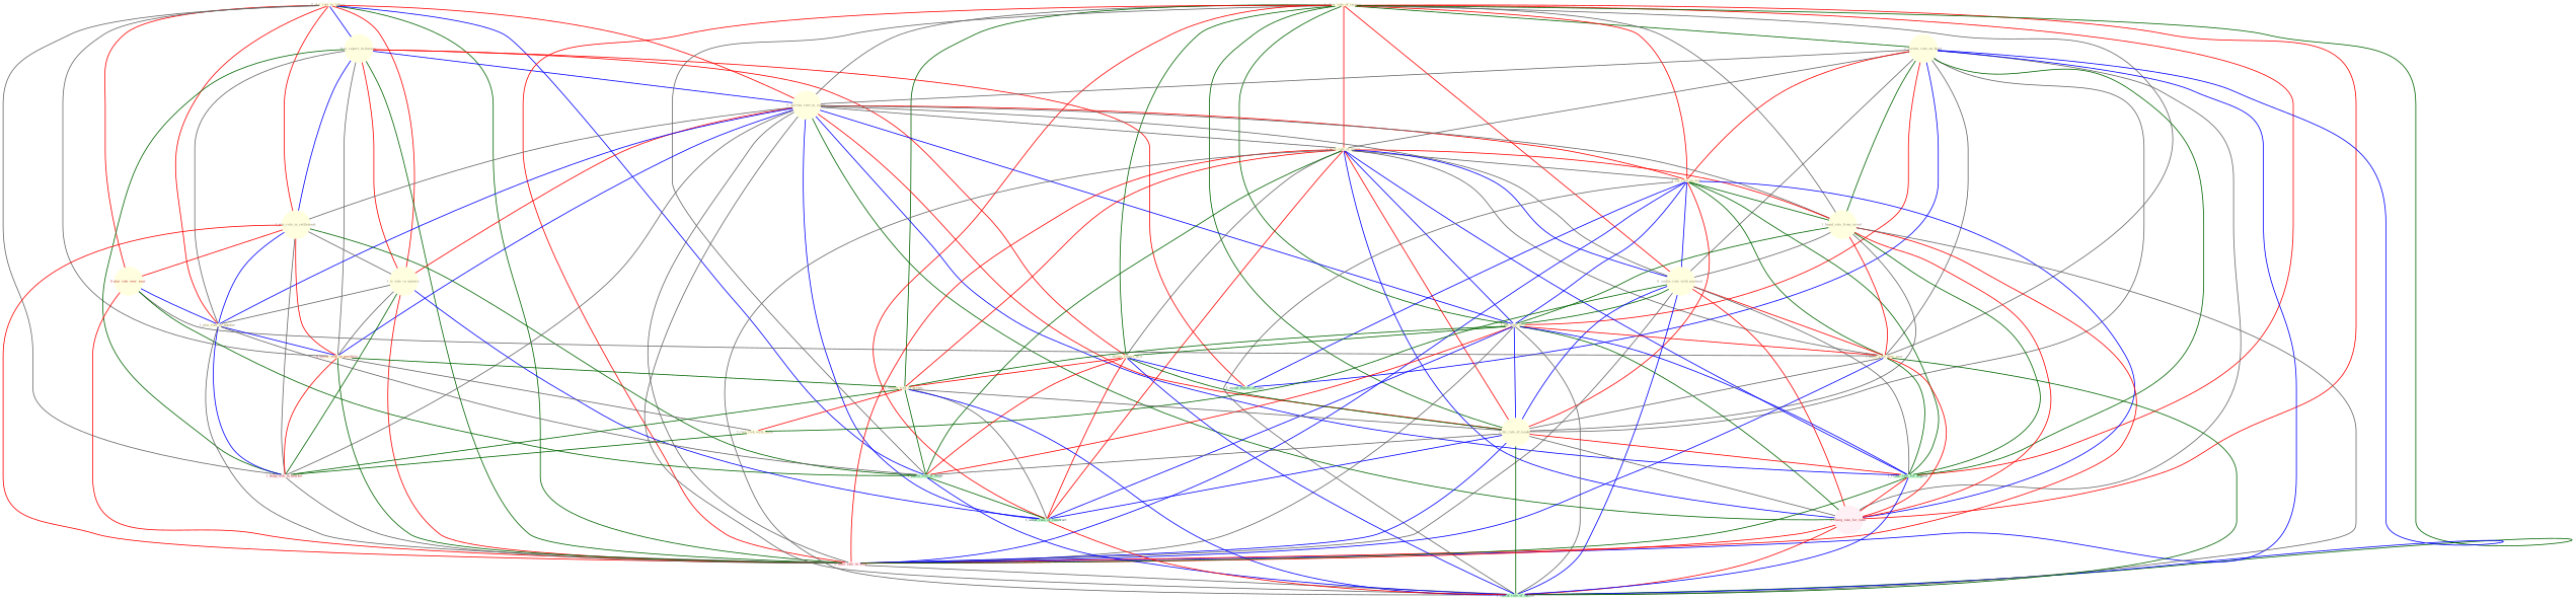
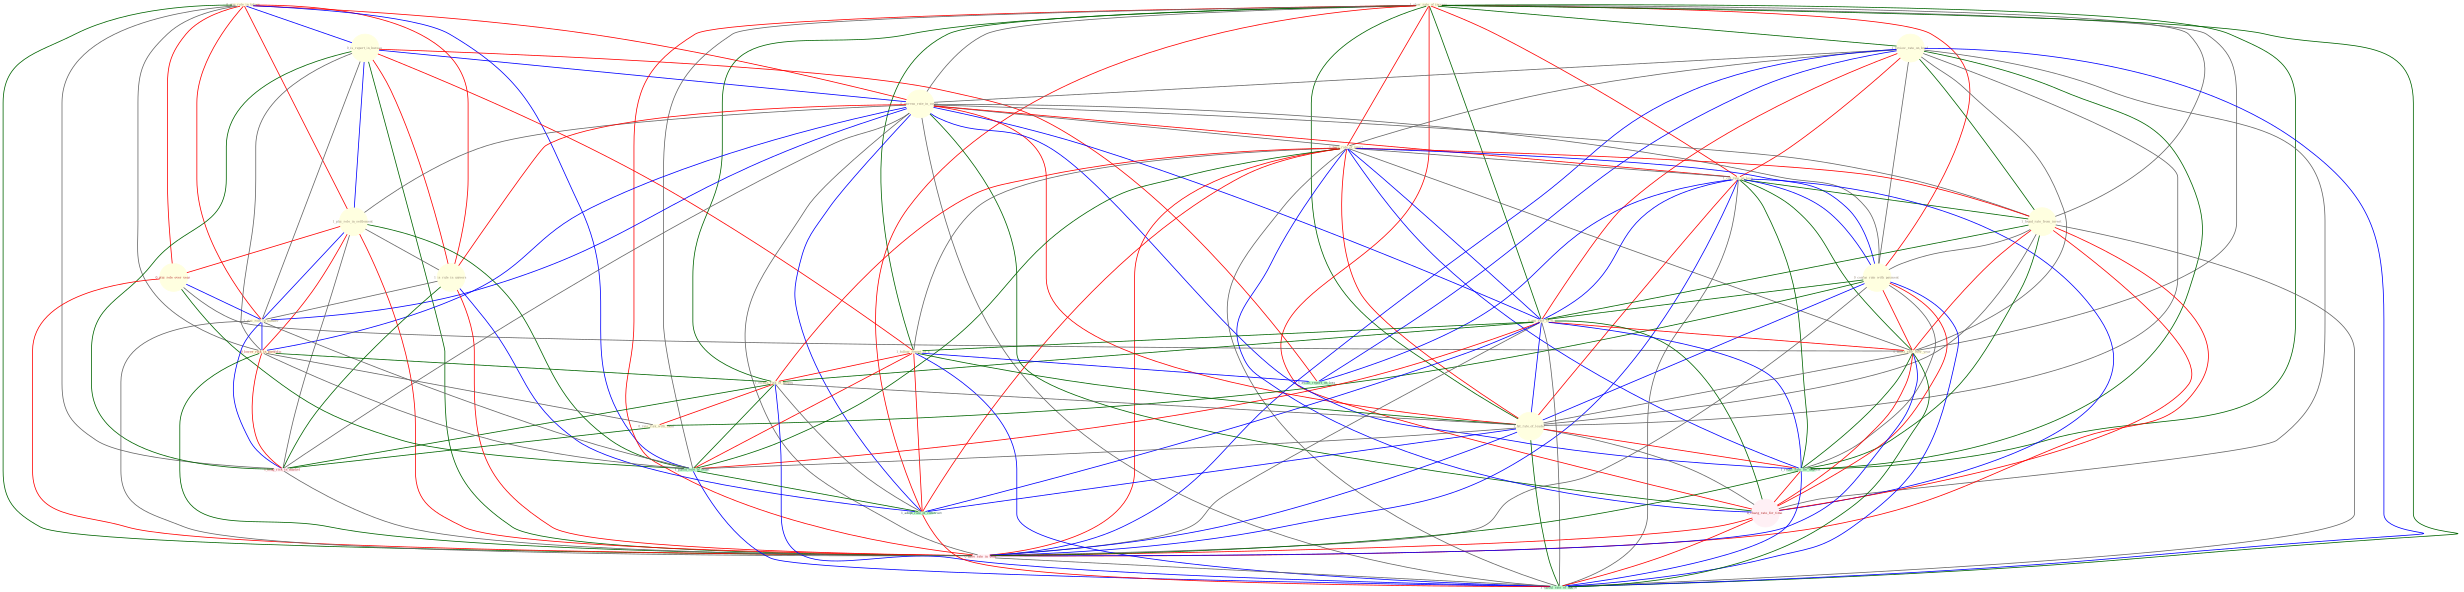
  graph {
    fontname="DejaVu Serif"
    node [color="#ffffe0" fixedsize=true fontcolor="#8b7d6b" fontname="DejaVu Serif" fontsize=4 shape=trapezium style=filled]
    edge [color=red fontname="DejaVu Serif" w=1]
    "0_plai_role_in_takeov " [height=.06 shape=hexagon width=.5]
    "0_is_report_in_bureau " [height=.06 shape=circle width=.5]
    "1_slow_rate_of_increas " [height=.06 width=.5]
    "1_review_rate_on_bond " [height=.06 shape=circle width=.5]
    "0_increas_rate_in_coupl " [height=.06 shape=circle width=.5]
    "1_plai_role_in_settlement " [height=.06 shape=circle width=.5]
    "0_plai_role_over_year " [fontcolor="#b22222" height=.06 shape=circle width=.5]
    "1_have_rate_of_injuri " [height=.06 shape=hexagon width=.5]
    "1_is_rule_in_univers " [height=.06 shape=circle width=.5]
    "1_plai_role_in_number " [height=.06 shape=hexagon width=.5]
    "1_cut_rate_on_loan " [height=.06 width=.5]
    "1_found_rate_from_invest " [height=.06 shape=circle width=.5]
    "0_lower_risk_in_portfolio " [fontcolor="#b22222" height=.06 width=.5]
    "0_confus_rate_with_payment " [height=.06 shape=circle width=.5]
    "1_pai_rate_of_% " [height=.06 shape=hexagon width=.5]
    "1_follow_report_of_a " [height=.06 shape=hexagon width=.5]
    "0_boost_rate_over_year " [height=.06 width=.5]
    "1_elimin_risk_of_prepay " [height=.06 shape=hexagon width=.5]
    "0_rais_risk_with_them " [height=.06 width=.5]
    "1_hit_rate_of_leader " [height=.06 shape=circle width=.5]
    "0_charg_rate_for_time " [color="#fff0f5" fontcolor="#b22222" height=.06 shape=circle width=.5]
    "1_hedg_risk_in_market " [color="#fff0f5" fontcolor="#b22222" height=.06 width=.5]
    "0_have_rate_in_year " [color="#fff0f5" fontcolor="#b22222" height=.06 width=.5]
    "1_pursu_role_of_senat " [color="#BDFCC9" fontcolor="#2f4f4f" height=.06 width=.5]
    "1_await_report_on_loss " [color="#BDFCC9" fontcolor="#2f4f4f" height=.06 width=.5]
    "1_reduc_rate_for_deposit " [color="#BDFCC9" fontcolor="#2f4f4f" height=.06 width=.5]
    "1_adopt_rule_of_construct " [color="#BDFCC9" fontcolor="#2f4f4f" height=.06 shape=hexagon width=.5]
    "1_calcul_rate_of_option " [color="#BDFCC9" fontcolor="#2f4f4f" height=.06 width=.5]
    subgraph sub_1 {
      "0_plai_role_in_takeov "
      "0_is_report_in_bureau "
      "1_slow_rate_of_increas "
      "1_review_rate_on_bond "
      "0_increas_rate_in_coupl "
      "1_plai_role_in_settlement "
      "0_plai_role_over_year "
      "1_have_rate_of_injuri "
      "1_is_rule_in_univers "
      "1_plai_role_in_number "
      "1_cut_rate_on_loan "
      "1_found_rate_from_invest "
      "0_lower_risk_in_portfolio "
      "0_confus_rate_with_payment "
      "1_pai_rate_of_% "
      "1_follow_report_of_a "
      "0_boost_rate_over_year "
      "1_elimin_risk_of_prepay "
      "0_rais_risk_with_them "
      "1_hit_rate_of_leader "
    }
    subgraph sub_2 {
      "0_charg_rate_for_time "
      "1_hedg_risk_in_market "
      "0_have_rate_in_year "
    }
    "0_plai_role_in_takeov " -- "0_is_report_in_bureau " [color=blue]
    "0_plai_role_in_takeov " -- "0_increas_rate_in_coupl "
    "0_plai_role_in_takeov " -- "1_plai_role_in_settlement " [w=3]
    "0_plai_role_in_takeov " -- "0_plai_role_over_year " [w=2]
    "0_plai_role_in_takeov " -- "1_is_rule_in_univers "
    "0_plai_role_in_takeov " -- "1_plai_role_in_number " [w=3]
    "0_plai_role_in_takeov " -- "0_lower_risk_in_portfolio " [color=gray40]
    "0_plai_role_in_takeov " -- "1_hedg_risk_in_market " [color=gray40]
    "0_plai_role_in_takeov " -- "0_have_rate_in_year " [color=darkgreen]
    "0_plai_role_in_takeov " -- "1_pursu_role_of_senat " [color=blue]
    "0_is_report_in_bureau " -- "0_increas_rate_in_coupl " [color=blue]
    "0_is_report_in_bureau " -- "1_plai_role_in_settlement " [color=blue]
    "0_is_report_in_bureau " -- "1_is_rule_in_univers " [w=2]
    "0_is_report_in_bureau " -- "1_plai_role_in_number " [color=gray40]
    "0_is_report_in_bureau " -- "0_lower_risk_in_portfolio " [color=gray40]
    "0_is_report_in_bureau " -- "1_follow_report_of_a "
    "0_is_report_in_bureau " -- "1_hedg_risk_in_market " [color=darkgreen]
    "0_is_report_in_bureau " -- "0_have_rate_in_year " [color=darkgreen]
    "0_is_report_in_bureau " -- "1_await_report_on_loss "
    "1_slow_rate_of_increas " -- "1_review_rate_on_bond " [color=darkgreen]
    "1_slow_rate_of_increas " -- "0_increas_rate_in_coupl " [color=gray40]
    "1_slow_rate_of_increas " -- "1_have_rate_of_injuri " [w=2]
    "1_slow_rate_of_increas " -- "1_cut_rate_on_loan "
    "1_slow_rate_of_increas " -- "1_found_rate_from_invest " [color=gray40]
    "1_slow_rate_of_increas " -- "0_confus_rate_with_payment "
    "1_slow_rate_of_increas " -- "1_pai_rate_of_% " [color=darkgreen w=2]
    "1_slow_rate_of_increas " -- "1_follow_report_of_a " [color=darkgreen]
    "1_slow_rate_of_increas " -- "0_boost_rate_over_year " [color=gray40]
    "1_slow_rate_of_increas " -- "1_elimin_risk_of_prepay " [color=darkgreen]
    "1_slow_rate_of_increas " -- "1_hit_rate_of_leader " [color=darkgreen w=2]
    "1_slow_rate_of_increas " -- "0_charg_rate_for_time "
    "1_slow_rate_of_increas " -- "0_have_rate_in_year "
    "1_slow_rate_of_increas " -- "1_pursu_role_of_senat " [color=gray40]
-   "1_slow_rate_of_increas " -- "1_reduc_rate_for_deposit "
+   "1_slow_rate_of_increas " -- "1_reduc_rate_for_deposit " [color=darkgreen]
    "1_slow_rate_of_increas " -- "1_adopt_rule_of_construct "
    "1_slow_rate_of_increas " -- "1_calcul_rate_of_option " [color=darkgreen w=2]
    "1_review_rate_on_bond " -- "0_increas_rate_in_coupl " [color=gray40]
    "1_review_rate_on_bond " -- "1_have_rate_of_injuri " [color=gray40]
    "1_review_rate_on_bond " -- "1_cut_rate_on_loan " [w=2]
    "1_review_rate_on_bond " -- "1_found_rate_from_invest " [color=darkgreen]
    "1_review_rate_on_bond " -- "0_confus_rate_with_payment " [color=gray40]
    "1_review_rate_on_bond " -- "1_pai_rate_of_% "
    "1_review_rate_on_bond " -- "0_boost_rate_over_year " [color=gray40]
    "1_review_rate_on_bond " -- "1_hit_rate_of_leader " [color=gray40]
    "1_review_rate_on_bond " -- "0_charg_rate_for_time " [color=gray40]
    "1_review_rate_on_bond " -- "0_have_rate_in_year " [color=blue]
    "1_review_rate_on_bond " -- "1_await_report_on_loss " [color=blue]
    "1_review_rate_on_bond " -- "1_reduc_rate_for_deposit " [color=darkgreen]
    "1_review_rate_on_bond " -- "1_calcul_rate_of_option " [color=blue]
    "0_increas_rate_in_coupl " -- "1_plai_role_in_settlement " [color=gray40]
    "0_increas_rate_in_coupl " -- "1_have_rate_of_injuri " [color=gray40]
    "0_increas_rate_in_coupl " -- "1_is_rule_in_univers "
    "0_increas_rate_in_coupl " -- "1_plai_role_in_number " [color=blue]
    "0_increas_rate_in_coupl " -- "1_cut_rate_on_loan "
    "0_increas_rate_in_coupl " -- "1_found_rate_from_invest " [color=gray40]
    "0_increas_rate_in_coupl " -- "0_lower_risk_in_portfolio " [color=blue]
    "0_increas_rate_in_coupl " -- "0_confus_rate_with_payment " [color=gray40]
    "0_increas_rate_in_coupl " -- "1_pai_rate_of_% " [color=blue]
    "0_increas_rate_in_coupl " -- "1_hit_rate_of_leader "
    "0_increas_rate_in_coupl " -- "0_charg_rate_for_time " [color=darkgreen]
    "0_increas_rate_in_coupl " -- "1_hedg_risk_in_market " [color=gray40]
    "0_increas_rate_in_coupl " -- "0_have_rate_in_year " [color=gray40 w=2]
    "0_increas_rate_in_coupl " -- "1_reduc_rate_for_deposit " [color=blue]
    "0_increas_rate_in_coupl " -- "1_adopt_rule_of_construct " [color=blue]
    "0_increas_rate_in_coupl " -- "1_calcul_rate_of_option " [color=gray40]
    "1_plai_role_in_settlement " -- "0_plai_role_over_year " [w=2]
    "1_plai_role_in_settlement " -- "1_is_rule_in_univers " [color=gray40]
    "1_plai_role_in_settlement " -- "1_plai_role_in_number " [color=blue w=3]
    "1_plai_role_in_settlement " -- "0_lower_risk_in_portfolio "
    "1_plai_role_in_settlement " -- "1_hedg_risk_in_market " [color=gray40]
    "1_plai_role_in_settlement " -- "0_have_rate_in_year "
    "1_plai_role_in_settlement " -- "1_pursu_role_of_senat " [color=darkgreen]
    "0_plai_role_over_year " -- "1_plai_role_in_number " [color=blue w=2]
    "0_plai_role_over_year " -- "0_boost_rate_over_year " [color=gray40 w=2]
    "0_plai_role_over_year " -- "0_have_rate_in_year "
    "0_plai_role_over_year " -- "1_pursu_role_of_senat " [color=darkgreen]
    "1_have_rate_of_injuri " -- "1_cut_rate_on_loan " [color=gray40]
    "1_have_rate_of_injuri " -- "1_found_rate_from_invest "
    "1_have_rate_of_injuri " -- "0_confus_rate_with_payment " [color=blue]
    "1_have_rate_of_injuri " -- "1_pai_rate_of_% " [color=blue w=2]
    "1_have_rate_of_injuri " -- "1_follow_report_of_a " [color=gray40]
    "1_have_rate_of_injuri " -- "0_boost_rate_over_year " [color=gray40]
    "1_have_rate_of_injuri " -- "1_elimin_risk_of_prepay "
    "1_have_rate_of_injuri " -- "1_hit_rate_of_leader " [w=2]
    "1_have_rate_of_injuri " -- "0_charg_rate_for_time " [color=blue]
    "1_have_rate_of_injuri " -- "0_have_rate_in_year " [w=2]
    "1_have_rate_of_injuri " -- "1_pursu_role_of_senat " [color=darkgreen]
    "1_have_rate_of_injuri " -- "1_reduc_rate_for_deposit " [color=blue]
    "1_have_rate_of_injuri " -- "1_adopt_rule_of_construct "
    "1_have_rate_of_injuri " -- "1_calcul_rate_of_option " [color=gray40 w=2]
    "1_is_rule_in_univers " -- "1_plai_role_in_number " [color=gray40]
-   "1_is_rule_in_univers " -- "0_lower_risk_in_portfolio " [color=gray40]
+   "1_pursu_role_of_senat " -- "0_lower_risk_in_portfolio " [color=gray40]
    "1_is_rule_in_univers " -- "1_hedg_risk_in_market " [color=darkgreen]
    "1_is_rule_in_univers " -- "0_have_rate_in_year "
    "1_is_rule_in_univers " -- "1_adopt_rule_of_construct " [color=blue]
    "1_plai_role_in_number " -- "0_lower_risk_in_portfolio " [color=blue]
    "1_plai_role_in_number " -- "1_hedg_risk_in_market " [color=blue]
    "1_plai_role_in_number " -- "0_have_rate_in_year " [color=gray40]
    "1_plai_role_in_number " -- "1_pursu_role_of_senat " [color=gray40]
    "1_cut_rate_on_loan " -- "1_found_rate_from_invest " [color=darkgreen]
    "1_cut_rate_on_loan " -- "0_confus_rate_with_payment " [color=blue]
    "1_cut_rate_on_loan " -- "1_pai_rate_of_% " [color=blue]
    "1_cut_rate_on_loan " -- "0_boost_rate_over_year " [color=darkgreen]
    "1_cut_rate_on_loan " -- "1_hit_rate_of_leader "
    "1_cut_rate_on_loan " -- "0_charg_rate_for_time " [color=blue]
    "1_cut_rate_on_loan " -- "0_have_rate_in_year " [color=blue]
    "1_cut_rate_on_loan " -- "1_await_report_on_loss " [color=blue]
    "1_cut_rate_on_loan " -- "1_reduc_rate_for_deposit " [color=darkgreen]
    "1_cut_rate_on_loan " -- "1_calcul_rate_of_option " [color=gray40]
    "1_found_rate_from_invest " -- "0_confus_rate_with_payment " [color=gray40]
    "1_found_rate_from_invest " -- "1_pai_rate_of_% " [color=darkgreen]
    "1_found_rate_from_invest " -- "0_boost_rate_over_year "
    "1_found_rate_from_invest " -- "1_hit_rate_of_leader " [color=gray40]
    "1_found_rate_from_invest " -- "0_charg_rate_for_time "
    "1_found_rate_from_invest " -- "0_have_rate_in_year "
    "1_found_rate_from_invest " -- "1_reduc_rate_for_deposit " [color=darkgreen]
    "1_found_rate_from_invest " -- "1_calcul_rate_of_option " [color=gray40]
    "0_lower_risk_in_portfolio " -- "1_elimin_risk_of_prepay " [color=darkgreen]
    "0_lower_risk_in_portfolio " -- "0_rais_risk_with_them " [color=gray40]
    "0_lower_risk_in_portfolio " -- "1_hedg_risk_in_market " [w=2]
    "0_lower_risk_in_portfolio " -- "0_have_rate_in_year " [color=darkgreen]
    "0_confus_rate_with_payment " -- "1_pai_rate_of_% " [color=darkgreen]
    "0_confus_rate_with_payment " -- "0_boost_rate_over_year "
    "0_confus_rate_with_payment " -- "0_rais_risk_with_them " [color=darkgreen]
    "0_confus_rate_with_payment " -- "1_hit_rate_of_leader " [color=blue]
    "0_confus_rate_with_payment " -- "0_charg_rate_for_time "
    "0_confus_rate_with_payment " -- "0_have_rate_in_year " [color=gray40]
    "0_confus_rate_with_payment " -- "1_reduc_rate_for_deposit " [color=gray40]
    "0_confus_rate_with_payment " -- "1_calcul_rate_of_option " [color=blue]
    "1_pai_rate_of_% " -- "1_follow_report_of_a " [color=darkgreen]
    "1_pai_rate_of_% " -- "0_boost_rate_over_year "
    "1_pai_rate_of_% " -- "1_elimin_risk_of_prepay " [color=darkgreen]
    "1_pai_rate_of_% " -- "1_hit_rate_of_leader " [color=blue w=2]
    "1_pai_rate_of_% " -- "0_charg_rate_for_time " [color=darkgreen]
    "1_pai_rate_of_% " -- "0_have_rate_in_year " [color=gray40]
    "1_pai_rate_of_% " -- "1_pursu_role_of_senat "
    "1_pai_rate_of_% " -- "1_reduc_rate_for_deposit " [color=blue]
    "1_pai_rate_of_% " -- "1_adopt_rule_of_construct " [color=blue]
    "1_pai_rate_of_% " -- "1_calcul_rate_of_option " [color=gray40 w=2]
    "1_follow_report_of_a " -- "1_elimin_risk_of_prepay "
    "1_follow_report_of_a " -- "1_hit_rate_of_leader " [color=darkgreen]
    "1_follow_report_of_a " -- "1_pursu_role_of_senat "
    "1_follow_report_of_a " -- "1_await_report_on_loss " [color=blue]
    "1_follow_report_of_a " -- "1_adopt_rule_of_construct "
    "1_follow_report_of_a " -- "1_calcul_rate_of_option " [color=blue]
    "0_boost_rate_over_year " -- "1_hit_rate_of_leader " [color=gray40]
    "0_boost_rate_over_year " -- "0_charg_rate_for_time "
    "0_boost_rate_over_year " -- "0_have_rate_in_year " [color=blue w=2]
    "0_boost_rate_over_year " -- "1_reduc_rate_for_deposit " [color=darkgreen]
    "0_boost_rate_over_year " -- "1_calcul_rate_of_option " [color=darkgreen]
    "1_elimin_risk_of_prepay " -- "0_rais_risk_with_them "
    "1_elimin_risk_of_prepay " -- "1_hit_rate_of_leader " [color=gray40]
    "1_elimin_risk_of_prepay " -- "1_hedg_risk_in_market " [color=darkgreen]
    "1_elimin_risk_of_prepay " -- "1_pursu_role_of_senat " [color=darkgreen]
    "1_elimin_risk_of_prepay " -- "1_adopt_rule_of_construct " [color=gray40]
    "1_elimin_risk_of_prepay " -- "1_calcul_rate_of_option " [color=blue]
    "0_rais_risk_with_them " -- "1_hedg_risk_in_market " [color=darkgreen]
    "1_hit_rate_of_leader " -- "0_charg_rate_for_time " [color=gray40]
    "1_hit_rate_of_leader " -- "0_have_rate_in_year " [color=blue]
    "1_hit_rate_of_leader " -- "1_pursu_role_of_senat " [color=gray40]
    "1_hit_rate_of_leader " -- "1_reduc_rate_for_deposit "
    "1_hit_rate_of_leader " -- "1_adopt_rule_of_construct " [color=blue]
    "1_hit_rate_of_leader " -- "1_calcul_rate_of_option " [color=darkgreen w=2]
    "0_charg_rate_for_time " -- "0_have_rate_in_year "
    "0_charg_rate_for_time " -- "1_calcul_rate_of_option "
    "1_hedg_risk_in_market " -- "0_have_rate_in_year " [color=gray40]
    "0_have_rate_in_year " -- "1_calcul_rate_of_option " [color=gray40]
    "1_pursu_role_of_senat " -- "1_adopt_rule_of_construct " [color=darkgreen]
    "1_pursu_role_of_senat " -- "1_calcul_rate_of_option " [color=blue]
    "1_reduc_rate_for_deposit " -- "0_charg_rate_for_time " [w=2]
    "1_reduc_rate_for_deposit " -- "0_have_rate_in_year " [color=darkgreen]
    "1_reduc_rate_for_deposit " -- "1_calcul_rate_of_option " [color=blue]
    "1_adopt_rule_of_construct " -- "1_calcul_rate_of_option "
  }
